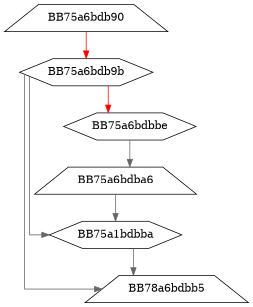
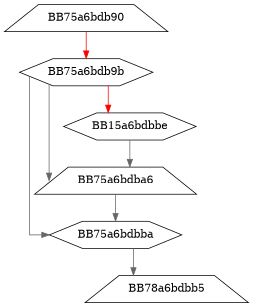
  digraph {
    splines=ortho
    node [shape=hexagon]
    edge [color=gray40]
    BB75a6bdb9b
    BB75a6bdb90 [shape=trapezium]
-   BB75a6bdbba [label=BB75a1bdbba]
+   BB75a6bdbba
    n4 [label=BB78a6bdbb5 shape=trapezium]
-   BB75a6bdbbe
+   BB75a6bdbbe [label=BB15a6bdbbe]
    BB75a6bdba6 [shape=trapezium]
    BB75a6bdb9b -> BB75a6bdbba
    BB75a6bdb9b -> BB75a6bdbbe [color=red]
-   BB75a6bdb9b -> n4
+   BB75a6bdb9b -> BB75a6bdba6
    BB75a6bdb90 -> BB75a6bdb9b [color=red]
    BB75a6bdbba -> n4
    BB75a6bdbbe -> BB75a6bdba6
    BB75a6bdba6 -> BB75a6bdbba
  }
